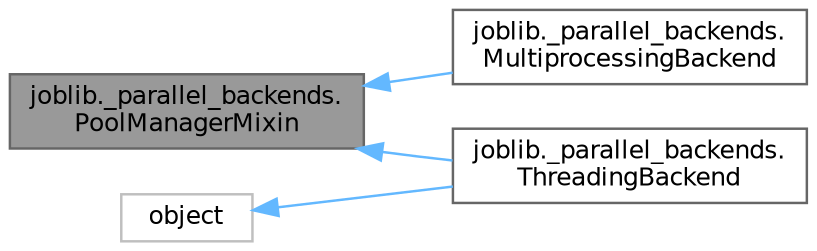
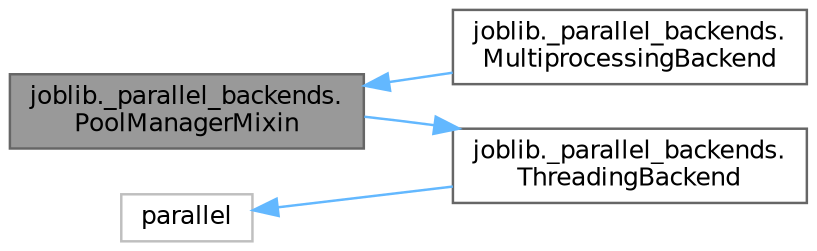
  digraph {
    rankdir=LR
    node [color=gray40 fillcolor=white fontname=Helvetica fontsize=10 shape=box style=filled]
    edge [color=steelblue1 dir=back fontname=Helvetica fontsize=10 labelfontname=Helvetica labelfontsize=10 style=solid]
    n1 [fillcolor=grey60 fontcolor=black height=0.2 label="joblib._parallel_backends.\lPoolManagerMixin" width=0.4]
    n2 [height=0.2 label="joblib._parallel_backends.\lMultiprocessingBackend" width=0.4]
    n3 [height=0.2 label="joblib._parallel_backends.\lThreadingBackend" width=0.4]
-   n4 [color=grey75 height=0.2 label=object width=0.4]
+   n4 [color=grey75 height=0.2 label=parallel width=0.4]
    n1 -> n2
-   n1 -> n3
+   n3 -> n1
    n4 -> n3
  }
